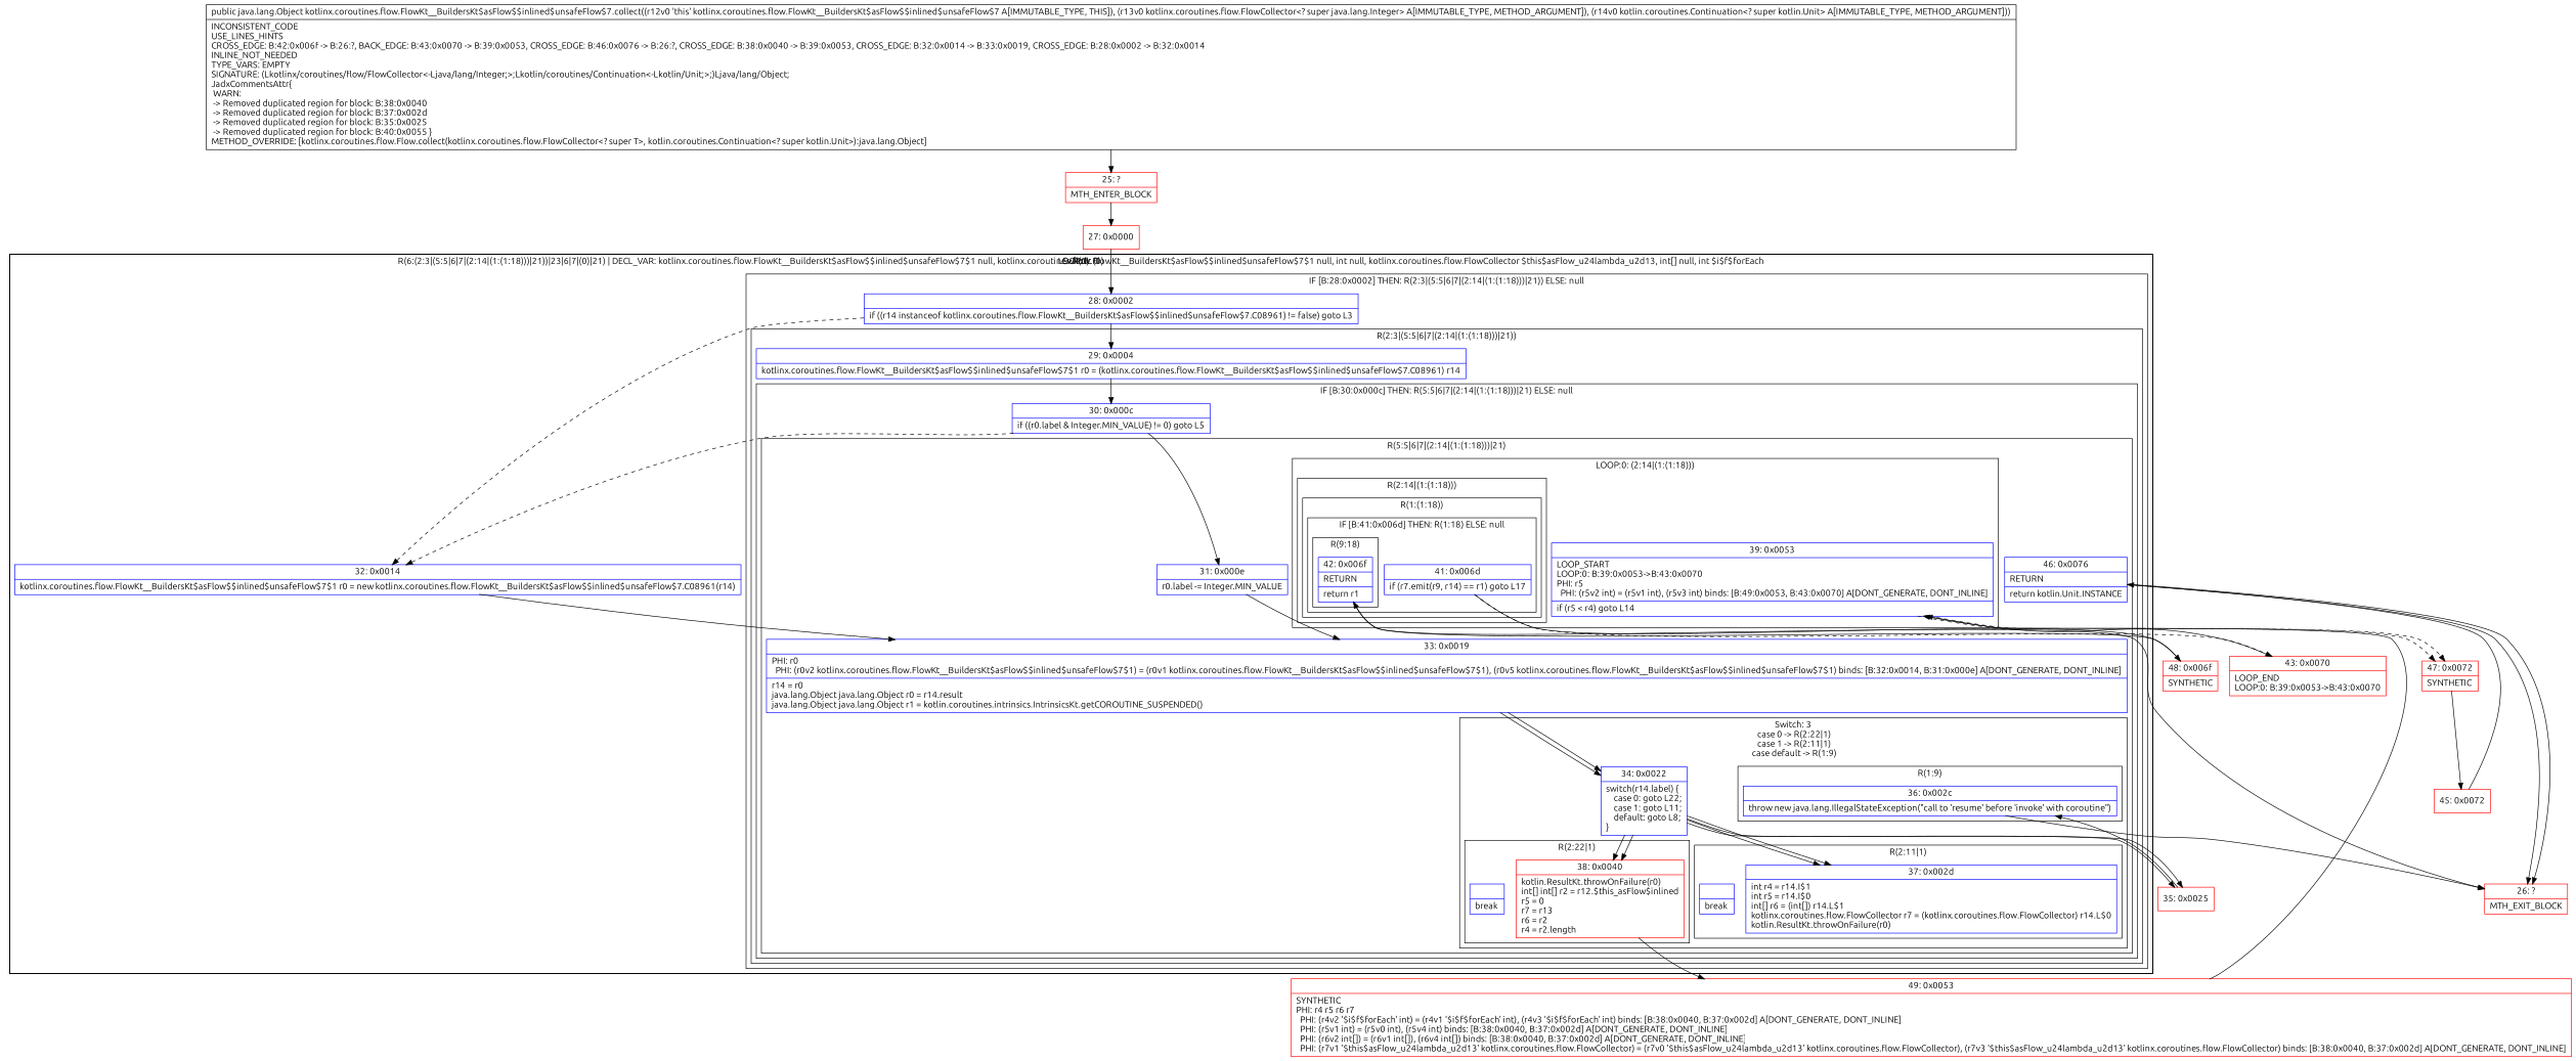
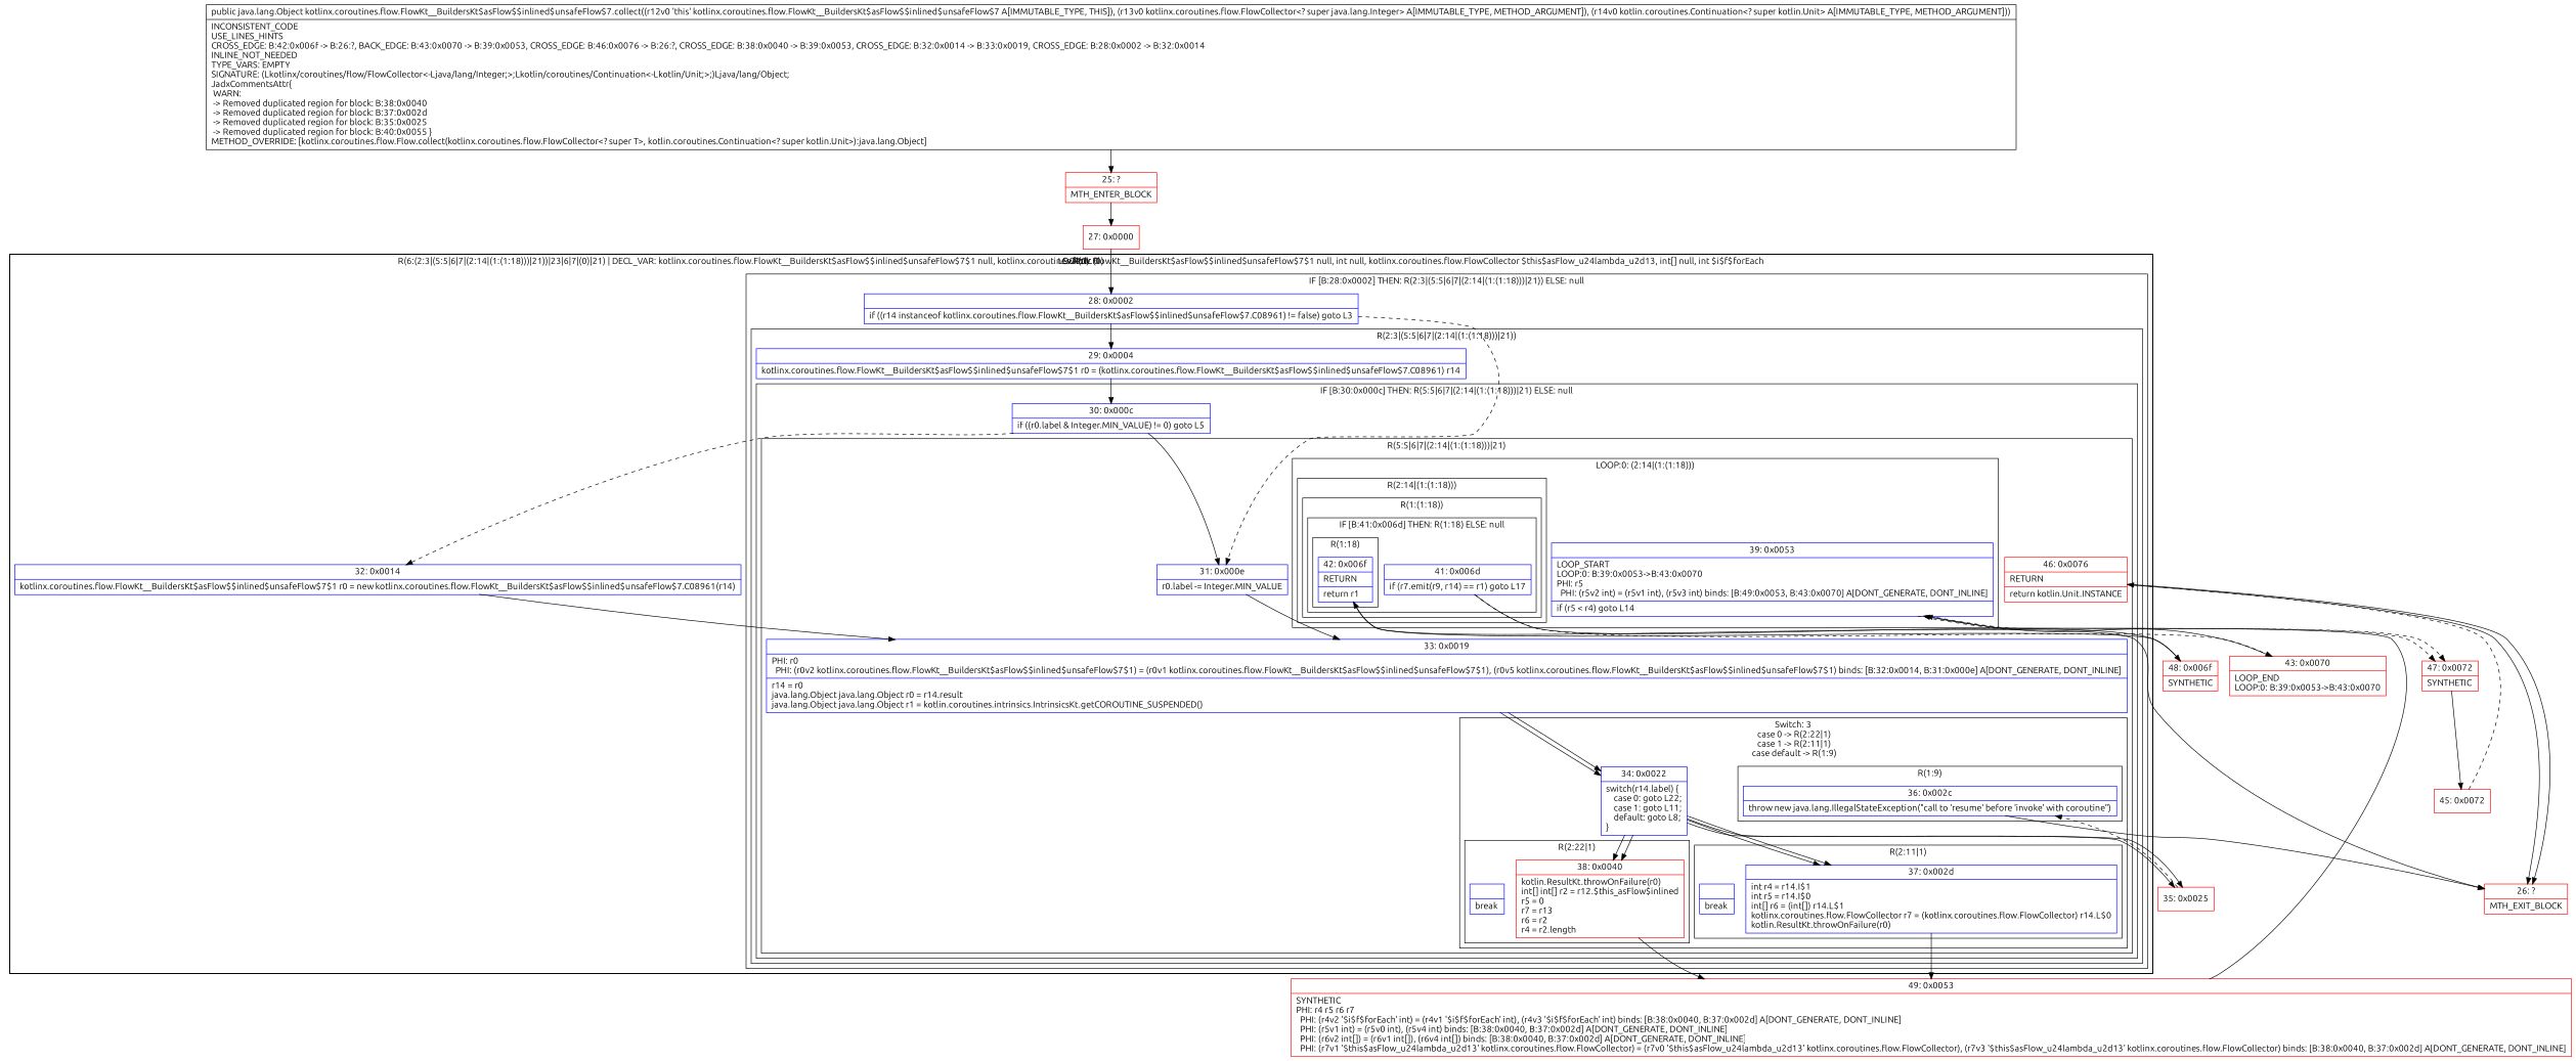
  digraph {
    fontname=Ubuntu
    node [color=blue fontname=Ubuntu shape=record]
    edge [fontname=Ubuntu]
    n1 [color=red label="{38\:\ 0x0040|kotlin.ResultKt.throwOnFailure(r0)\lint[] int[] r2 = r12.$this_asFlow$inlined\lr5 = 0\lr7 = r13\lr6 = r2\lr4 = r2.length\l}"]
    n2 [label="{|break\l}"]
    n3 [label="{37\:\ 0x002d|int r4 = r14.I$1\lint r5 = r14.I$0\lint[] r6 = (int[]) r14.L$1\lkotlinx.coroutines.flow.FlowCollector r7 = (kotlinx.coroutines.flow.FlowCollector) r14.L$0\lkotlin.ResultKt.throwOnFailure(r0)\l}"]
    n4 [label="{|break\l}"]
    n5 [label="{36\:\ 0x002c|throw new java.lang.IllegalStateException(\"call to 'resume' before 'invoke' with coroutine\")\l}"]
    n6 [label="{34\:\ 0x0022|switch(r14.label) \{\l    case 0: goto L22;\l    case 1: goto L11;\l    default: goto L8;\l\}\l}"]
    n7 [label="{42\:\ 0x006f|RETURN\l|return r1\l}"]
    n8 [label="{41\:\ 0x006d|if (r7.emit(r9, r14) == r1) goto L17\l}"]
    n9 [label="{39\:\ 0x0053|LOOP_START\lLOOP:0: B:39:0x0053\-\>B:43:0x0070\lPHI: r5 \l  PHI: (r5v2 int) = (r5v1 int), (r5v3 int) binds: [B:49:0x0053, B:43:0x0070] A[DONT_GENERATE, DONT_INLINE]\l|if (r5 \< r4) goto L14\l}"]
    n10 [label="{31\:\ 0x000e|r0.label \-= Integer.MIN_VALUE\l}"]
    n11 [label="{33\:\ 0x0019|PHI: r0 \l  PHI: (r0v2 kotlinx.coroutines.flow.FlowKt__BuildersKt$asFlow$$inlined$unsafeFlow$7$1) = (r0v1 kotlinx.coroutines.flow.FlowKt__BuildersKt$asFlow$$inlined$unsafeFlow$7$1), (r0v5 kotlinx.coroutines.flow.FlowKt__BuildersKt$asFlow$$inlined$unsafeFlow$7$1) binds: [B:32:0x0014, B:31:0x000e] A[DONT_GENERATE, DONT_INLINE]\l|r14 = r0\ljava.lang.Object java.lang.Object r0 = r14.result\ljava.lang.Object java.lang.Object r1 = kotlin.coroutines.intrinsics.IntrinsicsKt.getCOROUTINE_SUSPENDED()\l}"]
-   n12 [label="{46\:\ 0x0076|RETURN\l|return kotlin.Unit.INSTANCE\l}"]
+   n12 [color=red label="{46\:\ 0x0076|RETURN\l|return kotlin.Unit.INSTANCE\l}"]
    n13 [label="{30\:\ 0x000c|if ((r0.label & Integer.MIN_VALUE) != 0) goto L5\l}"]
    n14 [label="{29\:\ 0x0004|kotlinx.coroutines.flow.FlowKt__BuildersKt$asFlow$$inlined$unsafeFlow$7$1 r0 = (kotlinx.coroutines.flow.FlowKt__BuildersKt$asFlow$$inlined$unsafeFlow$7.C08961) r14\l}"]
    n15 [label="{28\:\ 0x0002|if ((r14 instanceof kotlinx.coroutines.flow.FlowKt__BuildersKt$asFlow$$inlined$unsafeFlow$7.C08961) != false) goto L3\l}"]
    n16 [label="{32\:\ 0x0014|kotlinx.coroutines.flow.FlowKt__BuildersKt$asFlow$$inlined$unsafeFlow$7$1 r0 = new kotlinx.coroutines.flow.FlowKt__BuildersKt$asFlow$$inlined$unsafeFlow$7.C08961(r14)\l}"]
    n17 [color=red label="{49\:\ 0x0053|SYNTHETIC\lPHI: r4 r5 r6 r7 \l  PHI: (r4v2 '$i$f$forEach' int) = (r4v1 '$i$f$forEach' int), (r4v3 '$i$f$forEach' int) binds: [B:38:0x0040, B:37:0x002d] A[DONT_GENERATE, DONT_INLINE]\l  PHI: (r5v1 int) = (r5v0 int), (r5v4 int) binds: [B:38:0x0040, B:37:0x002d] A[DONT_GENERATE, DONT_INLINE]\l  PHI: (r6v2 int[]) = (r6v1 int[]), (r6v4 int[]) binds: [B:38:0x0040, B:37:0x002d] A[DONT_GENERATE, DONT_INLINE]\l  PHI: (r7v1 '$this$asFlow_u24lambda_u2d13' kotlinx.coroutines.flow.FlowCollector) = (r7v0 '$this$asFlow_u24lambda_u2d13' kotlinx.coroutines.flow.FlowCollector), (r7v3 '$this$asFlow_u24lambda_u2d13' kotlinx.coroutines.flow.FlowCollector) binds: [B:38:0x0040, B:37:0x002d] A[DONT_GENERATE, DONT_INLINE]\l}"]
    n18 [color=red label="{26\:\ ?|MTH_EXIT_BLOCK\l}"]
    n19 [color=red label="{35\:\ 0x0025}"]
    n20 [color=red label="{43\:\ 0x0070|LOOP_END\lLOOP:0: B:39:0x0053\-\>B:43:0x0070\l}"]
    n21 [color=red label="{48\:\ 0x006f|SYNTHETIC\l}"]
    n22 [color=red label="{47\:\ 0x0072|SYNTHETIC\l}"]
    n23 [color=red label="{45\:\ 0x0072}"]
    n24 [color=red label="{25\:\ ?|MTH_ENTER_BLOCK\l}"]
    n25 [color=red label="{27\:\ 0x0000}"]
    n26 [label="{public java.lang.Object kotlinx.coroutines.flow.FlowKt__BuildersKt$asFlow$$inlined$unsafeFlow$7.collect((r12v0 'this' kotlinx.coroutines.flow.FlowKt__BuildersKt$asFlow$$inlined$unsafeFlow$7 A[IMMUTABLE_TYPE, THIS]), (r13v0 kotlinx.coroutines.flow.FlowCollector\<? super java.lang.Integer\> A[IMMUTABLE_TYPE, METHOD_ARGUMENT]), (r14v0 kotlin.coroutines.Continuation\<? super kotlin.Unit\> A[IMMUTABLE_TYPE, METHOD_ARGUMENT]))  | INCONSISTENT_CODE\lUSE_LINES_HINTS\lCROSS_EDGE: B:42:0x006f \-\> B:26:?, BACK_EDGE: B:43:0x0070 \-\> B:39:0x0053, CROSS_EDGE: B:46:0x0076 \-\> B:26:?, CROSS_EDGE: B:38:0x0040 \-\> B:39:0x0053, CROSS_EDGE: B:32:0x0014 \-\> B:33:0x0019, CROSS_EDGE: B:28:0x0002 \-\> B:32:0x0014\lINLINE_NOT_NEEDED\lTYPE_VARS: EMPTY\lSIGNATURE: (Lkotlinx\/coroutines\/flow\/FlowCollector\<\-Ljava\/lang\/Integer;\>;Lkotlin\/coroutines\/Continuation\<\-Lkotlin\/Unit;\>;)Ljava\/lang\/Object;\lJadxCommentsAttr\{\l WARN: \l \-\> Removed duplicated region for block: B:38:0x0040 \l \-\> Removed duplicated region for block: B:37:0x002d \l \-\> Removed duplicated region for block: B:35:0x0025 \l \-\> Removed duplicated region for block: B:40:0x0055 \}\lMETHOD_OVERRIDE: [kotlinx.coroutines.flow.Flow.collect(kotlinx.coroutines.flow.FlowCollector\<? super T\>, kotlin.coroutines.Continuation\<? super kotlin.Unit\>):java.lang.Object]\l}" color=""]
    subgraph cluster_1 {
      label="R(6:(2:3|(5:5|6|7|(2:14|(1:(1:18)))|21))|23|6|7|(0)|21) | DECL_VAR: kotlinx.coroutines.flow.FlowKt__BuildersKt$asFlow$$inlined$unsafeFlow$7$1 null, kotlinx.coroutines.flow.FlowKt__BuildersKt$asFlow$$inlined$unsafeFlow$7$1 null, int null, kotlinx.coroutines.flow.FlowCollector $this$asFlow_u24lambda_u2d13, int[] null, int $i$f$forEach\l"
      n16
      subgraph cluster_2 {
        label="IF [B:28:0x0002] THEN: R(2:3|(5:5|6|7|(2:14|(1:(1:18)))|21)) ELSE: null"
        n15
        subgraph cluster_3 {
          label="R(2:3|(5:5|6|7|(2:14|(1:(1:18)))|21))"
          n14
          subgraph cluster_4 {
            label="IF [B:30:0x000c] THEN: R(5:5|6|7|(2:14|(1:(1:18)))|21) ELSE: null"
            n13
            subgraph cluster_5 {
              label="R(5:5|6|7|(2:14|(1:(1:18)))|21)"
              n10
              n11
              n12
              subgraph cluster_6 {
                label="Switch: 3\n case 0 -> R(2:22|1)\n case 1 -> R(2:11|1)\n case default -> R(1:9)"
                n6
                subgraph cluster_7 {
                  label="R(2:22|1)"
                  n1
                  n2
                }
                subgraph cluster_8 {
                  label="R(2:11|1)"
                  n3
                  n4
                }
                subgraph cluster_9 {
                  label="R(1:9)"
                  n5
                }
              }
              subgraph cluster_10 {
                label="LOOP:0: (2:14|(1:(1:18)))"
                n9
                subgraph cluster_11 {
                  label="R(2:14|(1:(1:18)))"
                  subgraph cluster_12 {
                    label="R(1:(1:18))"
                    subgraph cluster_13 {
                      label="IF [B:41:0x006d] THEN: R(1:18) ELSE: null"
                      n8
                      subgraph cluster_14 {
-                       label="R(9:18)"
+                       label="R(1:18)"
                        n7
                      }
                    }
                  }
                }
              }
            }
          }
        }
      }
      subgraph cluster_15 {
        label="Switch: 0"
      }
      subgraph cluster_16 {
        label="LOOP:0: (0)"
        subgraph cluster_17 {
          label="R(0)"
        }
      }
    }
    n1 -> n17
+   n3 -> n17
    n5 -> n18
    n6 -> n1
    n6 -> n1
    n6 -> n3
    n6 -> n3
    n6 -> n19
    n6 -> n19
    n7 -> n18
    n8 -> n20 [style=dashed]
    n8 -> n21
    n9 -> n22 [style=dashed]
    n9 -> n22 [style=dashed]
    n10 -> n11
    n11 -> n6
    n11 -> n6
    n12 -> n18
    n12 -> n18
    n13 -> n10
    n13 -> n16 [style=dashed]
    n14 -> n13
    n15 -> n14
-   n15 -> n16 [style=dashed]
+   n15 -> n10 [style=dashed]
    n16 -> n11
    n17 -> n9
-   n19 -> n5
+   n19 -> n5 [style=dashed]
    n20 -> n9
    n21 -> n7
    n22 -> n23
-   n23 -> n12
+   n23 -> n12 [style=dashed]
    n24 -> n25
    n25 -> n15
    n26 -> n24
  }
